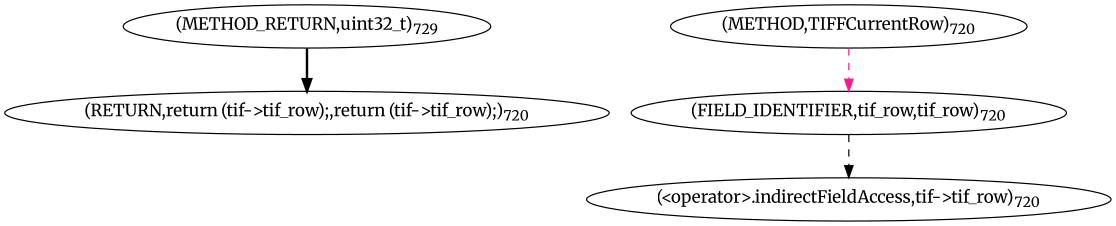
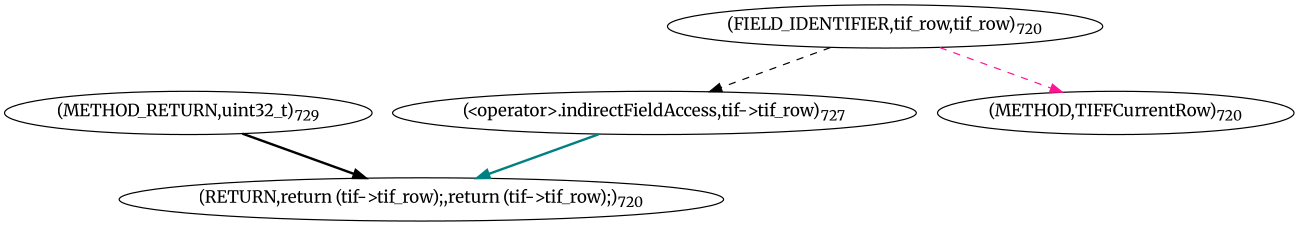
  digraph {
    fontname=Merriweather
    node [fontname=Merriweather]
    edge [color=black fontname=Merriweather style=bold]
    n1 [label=<(RETURN,return (tif-&gt;tif_row);,return (tif-&gt;tif_row);)<SUB>720</SUB>>]
    n2 [label=<(METHOD_RETURN,uint32_t)<SUB>729</SUB>>]
-   n3 [label=<(&lt;operator&gt;.indirectFieldAccess,tif-&gt;tif_row)<SUB>720</SUB>>]
+   n3 [label=<(&lt;operator&gt;.indirectFieldAccess,tif-&gt;tif_row)<SUB>727</SUB>>]
    n4 [label=<(FIELD_IDENTIFIER,tif_row,tif_row)<SUB>720</SUB>>]
    n5 [label=<(METHOD,TIFFCurrentRow)<SUB>720</SUB>>]
    n2 -> n1
+   n3 -> n1 [color=teal]
    n4 -> n3 [style=dashed]
-   n5 -> n4 [color=deeppink style=dashed]
+   n4 -> n5 [color=deeppink style=dashed]
  }
